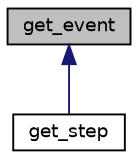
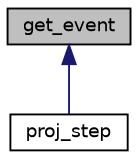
  digraph {
    rankdir=TB
    node [color=black fontname=Helvetica fontsize=10 shape=record style=filled]
    n1 [fillcolor=grey75 fontcolor=black height=0.2 label=get_event width=0.4]
-   n2 [fillcolor=white height=0.2 label=get_step width=0.4]
+   n2 [fillcolor=white height=0.2 label=proj_step width=0.4]
    n1 -> n2 [color=midnightblue dir=back fontname=Helvetica fontsize=10 labelfontname=Helvetica labelfontsize=10 style=solid]
  }
